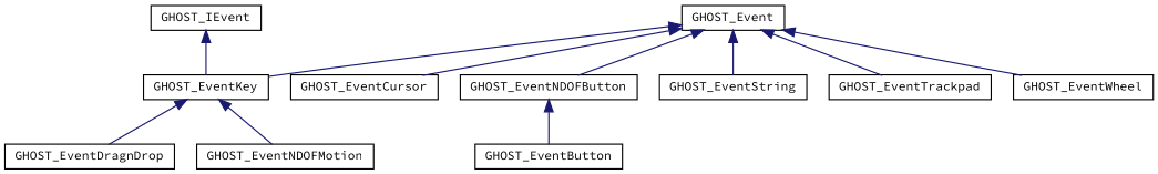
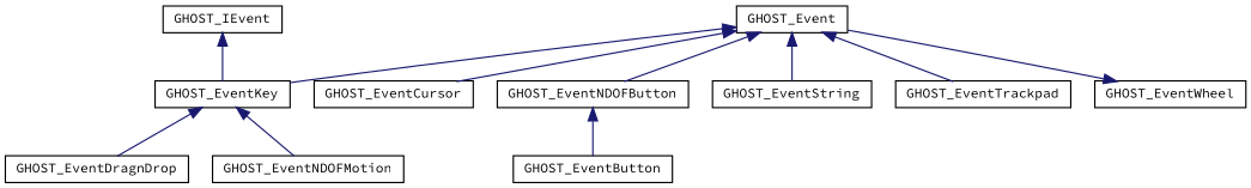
  digraph {
    fontname="Source Code Pro"
    rankdir=TB
    node [color=black fillcolor=white fontname="Source Code Pro" fontsize=10 shape=record style=filled]
    edge [color=midnightblue dir=back fontname="Source Code Pro" fontsize=10 labelfontname=Helvetica labelfontsize=10 style=solid]
    n1 [height=0.2 label=GHOST_IEvent width=0.4]
    n2 [height=0.2 label=GHOST_EventKey width=0.4]
    n3 [height=0.2 label=GHOST_Event width=0.4]
    n4 [height=0.2 label=GHOST_EventCursor width=0.4]
    n5 [height=0.2 label=GHOST_EventNDOFButton width=0.4]
    n6 [height=0.2 label=GHOST_EventString width=0.4]
    n7 [height=0.2 label=GHOST_EventTrackpad width=0.4]
    n8 [height=0.2 label=GHOST_EventWheel width=0.4]
    n9 [height=0.2 label=GHOST_EventButton width=0.4]
    n10 [height=0.2 label=GHOST_EventDragnDrop width=0.4]
    n11 [height=0.2 label=GHOST_EventNDOFMotion width=0.4]
    n1 -> n2
    n2 -> n10
    n2 -> n11
    n3 -> n2
    n3 -> n4
    n3 -> n5
    n3 -> n6
    n3 -> n7
-   n3 -> n8
+   n8 -> n3
    n5 -> n9
  }
